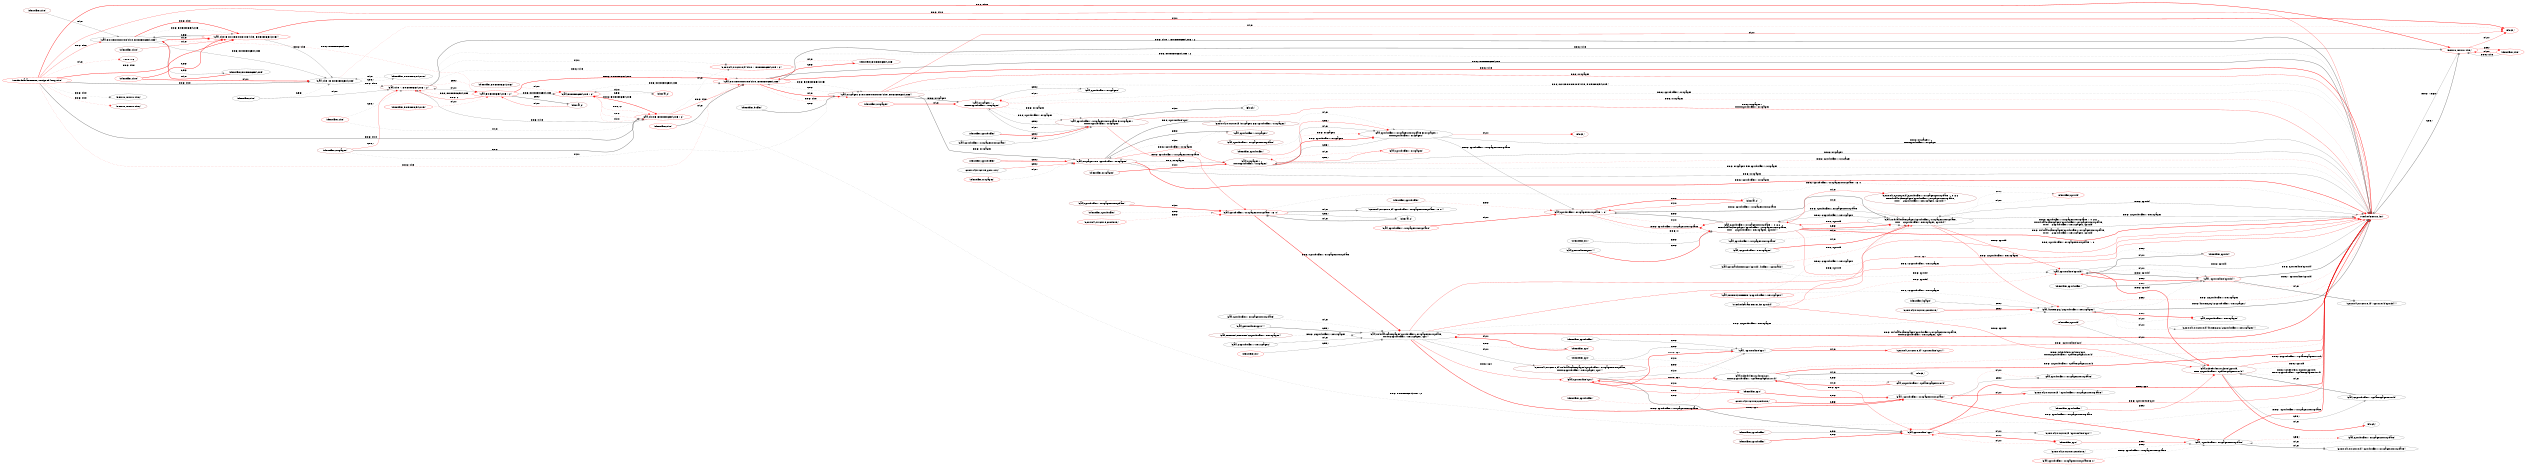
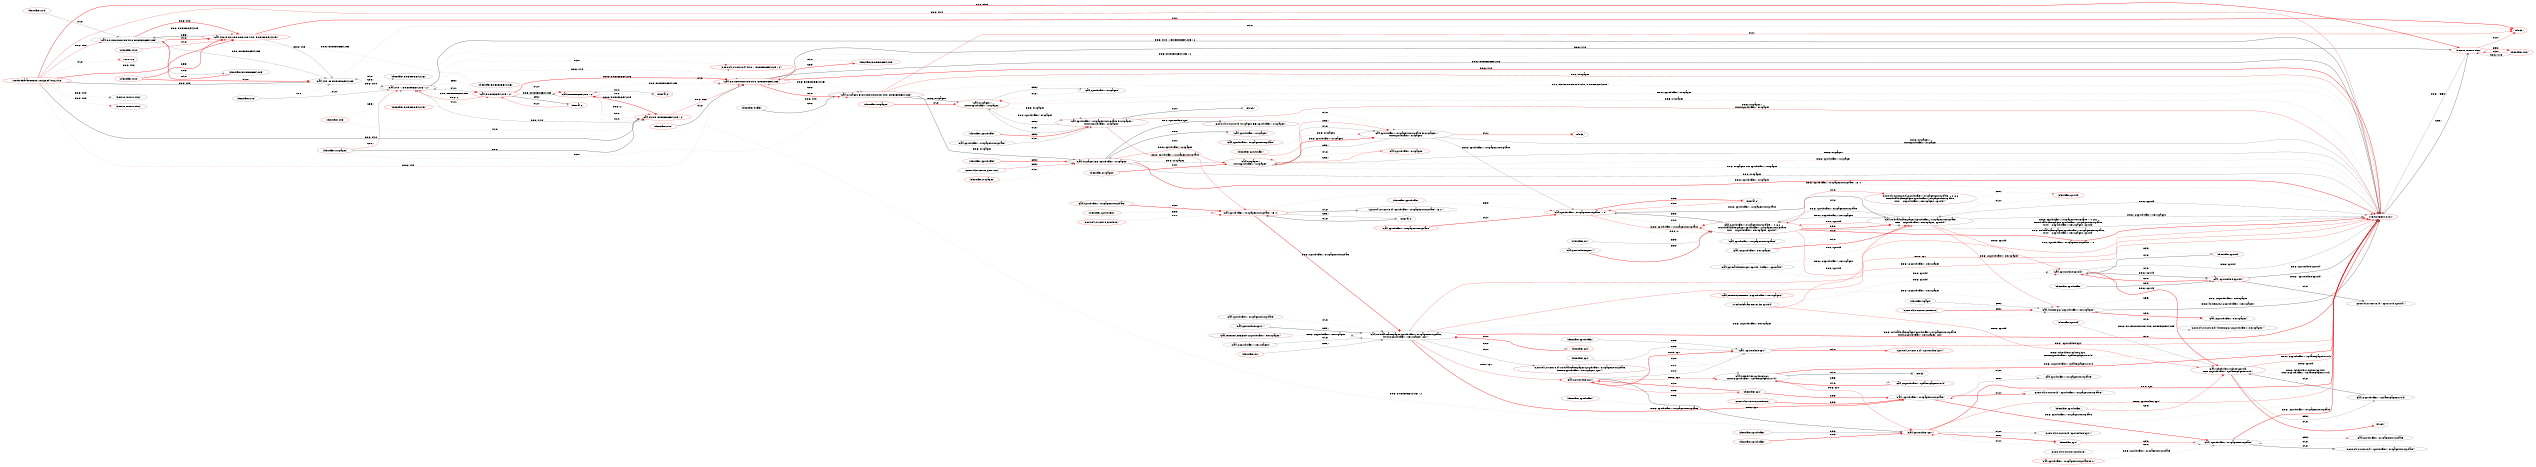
  digraph {
    rankdir=LR
    node [color=gray40]
    edge [arrowhead=normal color=gray40 style=dotted]
    n1 [color=red label="(Call,DIV_ROUND_UP(size, BUF_PAGE_SIZE))"]
    n2 [color=brown label="(Call,nr_pages = DIV_ROUND_UP(size, BUF_PAGE_SIZE))"]
    n3 [color=red label="(Return,return size;)"]
    n4 [color=brown label="(Identifier,BUF_PAGE_SIZE)"]
    n5 [color=red label="(MethodReturn,int)"]
    n6 [color=red label="(Block,)"]
    n7 [color=red label="(Call,nr_pages -\n\t\t\t\t\t\t\tcpu_buffer->nr_pages)"]
    n8 [color=brown label="(Call,nr_pages == cpu_buffer->nr_pages)"]
    n9 [color=red label="(Identifier,size)"]
    n10 [color=brown label="(Call,size < BUF_PAGE_SIZE * 2)"]
    n11 [color=red label="(Call,BUF_PAGE_SIZE * 2)"]
    n12 [color=red label="(ControlStructure,if (size < BUF_PAGE_SIZE * 2))"]
    n13 [color=red label="(Call,BUF_PAGE_SIZE * 2)"]
    n14 [color=brown label="(Literal,2)"]
    n15 [label="(Call,size *= BUF_PAGE_SIZE)"]
    n16 [label="(Identifier,BUF_PAGE_SIZE)"]
    n17 [label="(Call,DIV_ROUND_UP(size, BUF_PAGE_SIZE))"]
    n18 [color=red label="(Call,size = DIV_ROUND_UP(size, BUF_PAGE_SIZE))"]
    n19 [label="(Identifier,BUF_PAGE_SIZE)"]
    n20 [color=red label="(MethodParameterIn,unsigned long size)"]
    n21 [color=red label="(Call,size = BUF_PAGE_SIZE * 2)"]
    n22 [label="(Return,return size;)"]
    n23 [color=brown label="(Return,return size;)"]
    1000116 [color=brown]
    n25 [color=red label="(Literal,2)"]
    n26 [color=brown label="(Call,cpu_buffer->nr_pages_to_update = nr_pages -\n\t\t\t\t\t\t\tcpu_buffer->nr_pages)"]
    n27 [label="(Call,cpu_buffer->nr_pages)"]
    n28 [color=brown label="(Call,nr_pages -\n\t\t\t\t\t\tcpu_buffer->nr_pages)"]
    n29 [color=brown label="(Call,cpu_buffer->nr_pages)"]
    n30 [color=brown label="(ControlStructure,if (nr_pages == cpu_buffer->nr_pages))"]
    n31 [color=red label="(Call,cpu_buffer->nr_pages_to_update <= 0)"]
    n32 [label="(Block,)"]
    n33 [label="(Call,__rb_allocate_pages(cpu_buffer->nr_pages_to_update,\n\t\t\t\t\t\t&cpu_buffer->new_pages, cpu))"]
    n34 [label="(ControlStructure,if (cpu_buffer->nr_pages_to_update <= 0))"]
    n35 [label="(Literal,0)"]
    n36 [label="(Call,!cpu_buffer->nr_pages_to_update)"]
    n37 [color=red label="(Call,cpu_online(cpu))"]
    n38 [label="(Call,list_empty(&cpu_buffer->new_pages))"]
    n39 [color=red label="(Identifier,cpu)"]
    n40 [color=brown label="(ControlStructure,if (__rb_allocate_pages(cpu_buffer->nr_pages_to_update,\n\t\t\t\t\t\t&cpu_buffer->new_pages, cpu)))"]
    n41 [label="(Call,!cpu_buffer->nr_pages_to_update)"]
    n42 [label="(Call,cpu_buffer->nr_pages_to_update)"]
    n43 [label="(ControlStructure,if (!cpu_buffer->nr_pages_to_update))"]
    n44 [label="(Call,!cpu_online(cpu))"]
    n45 [label="(Call,schedule_work_on(cpu,\n\t\t\t\t\t\t&cpu_buffer->update_pages_work))"]
    n46 [color=red label="(Call,cpu_online(cpu))"]
    n47 [color=brown label="(Identifier,cpu)"]
    n48 [label="(ControlStructure,if (list_empty(&cpu_buffer->new_pages)))"]
    n49 [label="(Call,&cpu_buffer->new_pages)"]
    n50 [label="(ControlStructure,if (!cpu_buffer->nr_pages_to_update))"]
    n51 [label="(Call,cpu_buffer->nr_pages_to_update)"]
    n52 [color=red label="(ControlStructure,if (!cpu_online(cpu)))"]
    n53 [color=brown label="(Call,&cpu_buffer->update_pages_work)"]
    n54 [label="(Block,)"]
    n55 [color=brown label="(Identifier,cpu)"]
    n56 [label="(ControlStructure,if (cpu_online(cpu)))"]
    n57 [label="(Call,cpu_buffer->nr_pages_to_update = nr_pages -\n\t\t\t\t\t\tcpu_buffer->nr_pages)"]
    n58 [color=red label="(Call,cpu_buffer->nr_pages)"]
    n59 [color=brown label="(Call,cpu_buffer->nr_pages_to_update > 0)"]
    n60 [color=brown label="(Block,)"]
    n61 [color=brown label="(Call,cpu_buffer->nr_pages_to_update > 0 &&\n\t\t\t__rb_allocate_pages(cpu_buffer->nr_pages_to_update,\n\t\t\t\t\t    &cpu_buffer->new_pages, cpu_id))"]
    n62 [label="(Call,__rb_allocate_pages(cpu_buffer->nr_pages_to_update,\n\t\t\t\t\t    &cpu_buffer->new_pages, cpu_id))"]
    n63 [label="(Literal,0)"]
    n64 [color=brown label="(ControlStructure,if (cpu_buffer->nr_pages_to_update > 0 &&\n\t\t\t__rb_allocate_pages(cpu_buffer->nr_pages_to_update,\n\t\t\t\t\t    &cpu_buffer->new_pages, cpu_id)))"]
    n65 [label="(Call,cpu_online(cpu_id))"]
    n66 [color=red label="(Identifier,cpu_id)"]
    n67 [color=red label="(Call,!cpu_online(cpu_id))"]
    n68 [color=brown label="(Call,schedule_work_on(cpu_id,\n\t\t\t\t\t &cpu_buffer->update_pages_work))"]
    n69 [color=brown label="(Identifier,cpu_id)"]
    n70 [label="(ControlStructure,if (!cpu_work(cpu_id)))"]
    n71 [label="(Call,&cpu_buffer->update_pages_work)"]
    n72 [label="(Block,)"]
    n73 [color=brown label="(Identifier,cpu_buffer)"]
    n74 [color=brown label="(Identifier,cpu_id)"]
    n75 [color=brown label="(Identifier,cpu_buffer)"]
    n76 [label="(Identifier,buffer)"]
    n77 [label="(ControlStructure,goto out;)"]
    n78 [color=brown label="(Call,cpu_buffer->nr_pages_to_update)"]
    n79 [color=brown label="(Identifier,nr_pages)"]
    n80 [label="(Identifier,cpu_buffer)"]
    n81 [label="(Identifier,cpu_buffer)"]
    n82 [color=brown label="(Identifier,cpu_buffer)"]
    n83 [color=brown label="(Identifier,size)"]
    n84 [label="(MethodParameterIn,int cpu_id)"]
    n85 [label="(Call,cpu_buffer->nr_pages_to_update)"]
    n86 [color=red label="(Call,INIT_LIST_HEAD(&cpu_buffer->new_pages))"]
    n87 [color=brown label="(Identifier,cpu_buffer)"]
    n88 [label="(ControlStructure,continue;)"]
    n89 [color=red label="(Identifier,size)"]
    n90 [label="(Identifier,cpu_buffer)"]
    n91 [color=red label="(ControlStructure,continue;)"]
    n92 [color=red label="(Identifier,err)"]
    n93 [label="(Identifier,err)"]
    n94 [label="(Call,cpumask_test_cpu(cpu_id, buffer->cpumask))"]
    n95 [color=brown label="(Identifier,cpu_buffer)"]
    n96 [label="(Call,cpu_buffer->nr_pages_to_update)"]
    n97 [color=red label="(Identifier,nr_pages)"]
    n98 [color=red label="(Call,cpu_buffer->nr_pages_to_update = 0)"]
    n99 [label="(Identifier,size)"]
    n100 [label="(Call,get_online_cpus())"]
    n101 [label="(Identifier,cpu_buffer)"]
    n102 [color=brown label="(Identifier,size)"]
    n103 [label="(Identifier,bpage)"]
    n104 [label="(Call,get_online_cpus())"]
    n105 [color=brown label="(Call,INIT_LIST_HEAD(&cpu_buffer->new_pages))"]
    n106 [label="(Call,&cpu_buffer->new_pages)"]
    n107 [color=brown label="(Identifier,nr_pages)"]
    n108 [color=red label="(ControlStructure,continue;)"]
    n109 [color=brown label="(ControlStructure,continue;)"]
    n110 [label="(Identifier,cpu)"]
    n111 [color=brown label="(Identifier,cpu_buffer)"]
    n112 [color=brown label="(Identifier,cpu_buffer)"]
    n113 [color=red label="(Identifier,size)"]
    n114 [color=red label="(Identifier,BUF_PAGE_SIZE)"]
    n115 [color=red label="(Identifier,nr_pages)"]
    n116 [color=red label="(Identifier,size)"]
    n117 [color=red label="(Call,cpu_buffer->nr_pages_to_update)"]
    n118 [color=brown label="(Call,cpu_buffer->nr_pages_to_update)"]
    n119 [color=brown label="(Identifier,BUF_PAGE_SIZE)"]
    n120 [label="(Call,cpu_buffer->nr_pages_to_update)"]
    n121 [label="(Call,&cpu_buffer->new_pages)"]
    n1 -> n2 [color=red label="AST: " style=bold]
    n1 -> n2 [color=red label="DDG: size"]
    n1 -> n2 [label="DDG: BUF_PAGE_SIZE"]
    n1 -> n3 [arrowhead=dot label="DDG: size" style=bold]
    n1 -> n4 [color=red label="CFG: " style=bold]
    n1 -> n5 [arrowhead=dot label="DDG: BUF_PAGE_SIZE" style=bold]
    n1 -> n5 [arrowhead=dot color=red label="DDG: size" style=bold]
    n2 -> n1 [label="CFG: "]
    n2 -> n5 [color=red label="DDG: nr_pages" style=solid]
    n2 -> n5 [label="DDG: DIV_ROUND_UP(size, BUF_PAGE_SIZE)"]
    n2 -> n6 [arrowhead=box color=red label="AST: " style=solid]
    n2 -> n7 [arrowhead=dot label="DDG: nr_pages" style=bold]
    n2 -> n8 [label="DDG: nr_pages" style=bold]
    n3 -> n5 [arrowhead=box label="DDG: <RET>" style=solid]
    n3 -> n6 [arrowhead=box color=red label="AST: " style=solid]
    n3 -> n9 [arrowhead=box color=red label="CFG: " style=solid]
    n4 -> n1 [arrowhead=dot color=red label="AST: "]
    n5 -> n3 [arrowhead=box label="CFG: " style=bold]
    n7 -> n5 [arrowhead=dot label="DDG: cpu_buffer->nr_pages"]
    n7 -> n5 [arrowhead=box color=red label="DDG: nr_pages"]
    n7 -> n26 [arrowhead=dot label="AST: " style=solid]
    n7 -> n26 [arrowhead=dot label="DDG: nr_pages"]
    n7 -> n26 [arrowhead=dot label="DDG: cpu_buffer->nr_pages"]
    n7 -> n27 [arrowhead=dot label="CFG: " style=solid]
    n8 -> n5 [arrowhead=box label="DDG: nr_pages == cpu_buffer->nr_pages"]
    n8 -> n5 [label="DDG: nr_pages" style=solid]
    n8 -> n5 [arrowhead=dot color=red label="DDG: cpu_buffer->nr_pages" style=bold]
    n8 -> n28 [arrowhead=dot label="DDG: nr_pages" style=solid]
    n8 -> n28 [color=red label="DDG: cpu_buffer->nr_pages" style=solid]
    n8 -> n29 [label="CFG: " style=bold]
    n8 -> n30 [arrowhead=box label="DDG: cpu_online(cpu)" style=bold]
    n9 -> n3 [color=red label="AST: " style=solid]
    n9 -> n3 [arrowhead=box label="DDG: size" style=solid]
    n10 -> n1 [label="DDG: size"]
    n10 -> n5 [label="DDG: BUF_PAGE_SIZE * 2"]
    n10 -> n5 [arrowhead=dot label="DDG: size < BUF_PAGE_SIZE * 2" style=bold]
    n10 -> n11 [color=red label="CFG: "]
    n10 -> n12 [arrowhead=box label="AST: "]
    n11 -> n1 [arrowhead=box color=red label="DDG: BUF_PAGE_SIZE" style=bold]
    n11 -> n10 [arrowhead=dot label="AST: " style=solid]
    n11 -> n10 [color=red label="DDG: BUF_PAGE_SIZE"]
    n11 -> n10 [arrowhead=dot color=red label="DDG: 2" style=solid]
    n11 -> n13 [arrowhead=box label="DDG: BUF_PAGE_SIZE" style=solid]
    n11 -> n14 [arrowhead=dot label="CFG: " style=bold]
    n13 -> n1 [arrowhead=box label="DDG: BUF_PAGE_SIZE"]
    n13 -> n21 [arrowhead=box color=red label="AST: "]
    n13 -> n21 [arrowhead=dot color=red label="DDG: BUF_PAGE_SIZE" style=bold]
    n13 -> n21 [arrowhead=dot color=red label="DDG: 2"]
    n13 -> n25 [arrowhead=box label="CFG: "]
    n14 -> n11 [color=red label="AST: " style=solid]
    n15 -> n6 [arrowhead=box color=red label="AST: "]
    n15 -> n10 [arrowhead=box label="DDG: size"]
    n15 -> n16 [label="CFG: "]
    n16 -> n15 [label="AST: "]
    n17 -> n11 [arrowhead=dot color=red label="DDG: BUF_PAGE_SIZE"]
    n17 -> n15 [label="DDG: BUF_PAGE_SIZE" style=solid]
    n17 -> n18 [arrowhead=box color=red label="AST: " style=bold]
    n17 -> n18 [color=red label="DDG: size" style=bold]
    n17 -> n18 [arrowhead=dot label="DDG: BUF_PAGE_SIZE"]
    n17 -> n19 [arrowhead=dot label="CFG: " style=solid]
    n18 -> n6 [color=red label="AST: " style=bold]
    n18 -> n15 [label="DDG: size" style=solid]
    n18 -> n17 [arrowhead=dot label="CFG: " style=bold]
    n19 -> n17 [color=red label="AST: " style=bold]
    n20 -> n1 [color=red label="DDG: size"]
    n20 -> n3 [color=red label="DDG: size" style=bold]
    n20 -> n5 [arrowhead=dot color=red label="DDG: size" style=solid]
    n20 -> n15 [label="DDG: size" style=bold]
    n20 -> n17 [color=red label="DDG: size" style=solid]
    n20 -> n18 [arrowhead=box color=red label="DDG: size" style=bold]
    n20 -> n21 [label="DDG: size" style=bold]
    n20 -> n22 [arrowhead=box label="DDG: size"]
    n20 -> n23 [arrowhead=dot color=red label="DDG: size"]
    n20 -> 1000116 [arrowhead=dot color=red label="AST: "]
    n21 -> n1 [arrowhead=dot color=red label="DDG: size" style=solid]
    n21 -> n5 [label="DDG: BUF_PAGE_SIZE * 2"]
    n21 -> n10 [arrowhead=dot label="DDG: size" style=solid]
    n21 -> n12 [arrowhead=dot label="AST: "]
    n21 -> n13 [arrowhead=box color=red label="CFG: "]
    n25 -> n13 [label="AST: " style=solid]
    n26 -> n5 [arrowhead=dot color=red label="DDG: nr_pages -\n\t\t\t\t\t\t\tcpu_buffer->nr_pages" style=solid]
    n26 -> n7 [label="CFG: " style=solid]
    n26 -> n31 [arrowhead=dot color=red label="DDG: cpu_buffer->nr_pages_to_update" style=solid]
    n26 -> n32 [arrowhead=dot label="AST: " style=bold]
    n27 -> n7 [arrowhead=box color=red label="AST: "]
    n28 -> n5 [arrowhead=dot label="DDG: nr_pages" style=solid]
    n28 -> n5 [arrowhead=box color=red label="DDG: cpu_buffer->nr_pages"]
    n28 -> n57 [arrowhead=box label="AST: " style=solid]
    n28 -> n57 [arrowhead=dot color=red label="DDG: nr_pages"]
    n28 -> n57 [arrowhead=box color=red label="DDG: cpu_buffer->nr_pages" style=bold]
    n28 -> n58 [color=red label="CFG: " style=solid]
    n29 -> n8 [label="AST: "]
    n31 -> n5 [arrowhead=box label="DDG: cpu_buffer->nr_pages_to_update <= 0"]
    n31 -> n33 [arrowhead=box color=red label="DDG: cpu_buffer->nr_pages_to_update" style=bold]
    n31 -> n34 [label="AST: " style=bold]
    n31 -> n35 [arrowhead=dot label="CFG: " style=solid]
    n33 -> n5 [color=red label="DDG: cpu" style=solid]
    n33 -> n5 [color=red label="DDG: &cpu_buffer->new_pages" style=solid]
    n33 -> n5 [arrowhead=box color=red label="DDG: __rb_allocate_pages(cpu_buffer->nr_pages_to_update,\n\t\t\t\t\t\t&cpu_buffer->new_pages, cpu)" style=bold]
    n33 -> n36 [arrowhead=box color=red label="DDG: cpu_buffer->nr_pages_to_update" style=bold]
    n33 -> n37 [arrowhead=dot color=red label="DDG: cpu" style=solid]
    n33 -> n38 [arrowhead=box label="DDG: &cpu_buffer->new_pages"]
    n33 -> n39 [label="CFG: "]
    n33 -> n40 [arrowhead=dot label="AST: " style=solid]
    n35 -> n31 [arrowhead=box label="AST: " style=bold]
    n36 -> n41 [color=red label="DDG: cpu_buffer->nr_pages_to_update" style=bold]
    n36 -> n42 [arrowhead=box label="CFG: " style=solid]
    n36 -> n43 [color=red label="AST: " style=bold]
    n37 -> n44 [label="AST: " style=solid]
    n37 -> n44 [color=red label="DDG: cpu" style=bold]
    n37 -> n45 [color=red label="DDG: cpu" style=solid]
    n37 -> n46 [arrowhead=dot label="DDG: cpu" style=bold]
    n37 -> n47 [arrowhead=dot color=red label="CFG: " style=solid]
    n38 -> n5 [arrowhead=dot label="DDG: list_empty(&cpu_buffer->new_pages)" style=bold]
    n38 -> n5 [arrowhead=dot color=red label="DDG: &cpu_buffer->new_pages"]
-   n38 -> n48 [arrowhead=dot label="AST: "]
+   n38 -> n48 [arrowhead=dot label="DDG: DIV_ROUND_UP(size, BUF_PAGE_SIZE)"]
    n38 -> n49 [arrowhead=box color=red label="CFG: " style=bold]
    n39 -> n33 [arrowhead=box color=red label="AST: " style=bold]
    n41 -> n5 [color=red label="DDG: !cpu_buffer->nr_pages_to_update" style=bold]
    n41 -> n50 [arrowhead=box label="AST: " style=bold]
    n41 -> n51 [color=red label="CFG: "]
    n42 -> n36 [arrowhead=dot color=red label="AST: "]
    n44 -> n5 [color=red label="DDG: !cpu_online(cpu)" style=solid]
    n44 -> n37 [arrowhead=dot color=red label="CFG: "]
    n44 -> n52 [color=red label="AST: " style=bold]
    n45 -> n5 [arrowhead=box color=red label="DDG: &cpu_buffer->update_pages_work" style=bold]
    n45 -> n5 [color=red label="DDG: schedule_work_on(cpu,\n\t\t\t\t\t\t&cpu_buffer->update_pages_work)"]
    n45 -> n46 [arrowhead=box color=red label="DDG: cpu" style=solid]
    n45 -> n53 [arrowhead=dot label="CFG: "]
    n45 -> n54 [arrowhead=box label="AST: " style=bold]
    n46 -> n5 [arrowhead=dot color=red label="DDG: cpu" style=bold]
    n46 -> n5 [arrowhead=dot color=red label="DDG: cpu_online(cpu)" style=solid]
    n46 -> n55 [arrowhead=box color=red label="CFG: " style=bold]
    n46 -> n56 [arrowhead=box label="AST: " style=solid]
    n47 -> n36 [arrowhead=dot color=red label="CFG: " style=bold]
    n47 -> n37 [color=red label="AST: " style=bold]
    n49 -> n38 [label="AST: "]
    n51 -> n41 [label="AST: "]
    n53 -> n45 [color=red label="AST: " style=bold]
    n55 -> n41 [arrowhead=dot color=red label="CFG: " style=solid]
    n55 -> n46 [arrowhead=dot color=red label="AST: "]
    n57 -> n5 [arrowhead=box label="DDG: nr_pages -\n\t\t\t\t\t\tcpu_buffer->nr_pages" style=solid]
    n57 -> n28 [arrowhead=box label="CFG: " style=solid]
    n57 -> n59 [arrowhead=dot label="DDG: cpu_buffer->nr_pages_to_update" style=solid]
    n57 -> n60 [arrowhead=box color=red label="AST: " style=solid]
    n58 -> n28 [arrowhead=dot color=red label="AST: "]
    n59 -> n61 [arrowhead=box color=red label="AST: "]
    n59 -> n61 [arrowhead=box color=red label="DDG: cpu_buffer->nr_pages_to_update" style=solid]
    n59 -> n61 [arrowhead=box label="DDG: 0"]
    n59 -> n62 [label="DDG: cpu_buffer->nr_pages_to_update" style=bold]
    n59 -> n63 [arrowhead=dot color=red label="CFG: " style=bold]
    n61 -> n5 [label="DDG: cpu_buffer->nr_pages_to_update > 0 &&\n\t\t\t__rb_allocate_pages(cpu_buffer->nr_pages_to_update,\n\t\t\t\t\t    &cpu_buffer->new_pages, cpu_id)" style=solid]
    n61 -> n5 [arrowhead=dot color=red label="DDG: __rb_allocate_pages(cpu_buffer->nr_pages_to_update,\n\t\t\t\t\t    &cpu_buffer->new_pages, cpu_id)" style=bold]
    n61 -> n5 [arrowhead=box color=red label="DDG: cpu_buffer->nr_pages_to_update > 0" style=solid]
    n61 -> n59 [arrowhead=dot label="CFG: " style=bold]
    n61 -> n62 [arrowhead=box color=red label="CFG: " style=bold]
    n61 -> n64 [arrowhead=box color=red label="AST: " style=solid]
    n62 -> n5 [label="DDG: cpu_id" style=solid]
    n62 -> n5 [label="DDG: &cpu_buffer->new_pages" style=solid]
    n62 -> n38 [arrowhead=dot color=red label="DDG: &cpu_buffer->new_pages" style=solid]
    n62 -> n61 [arrowhead=dot color=red label="AST: "]
    n62 -> n61 [label="DDG: cpu_buffer->nr_pages_to_update" style=solid]
    n62 -> n61 [arrowhead=box label="DDG: &cpu_buffer->new_pages" style=solid]
    n62 -> n61 [color=red label="DDG: cpu_id" style=solid]
    n62 -> n65 [arrowhead=dot color=red label="DDG: cpu_id" style=solid]
    n62 -> n66 [label="CFG: "]
    n63 -> n59 [arrowhead=dot color=red label="AST: " style=solid]
    n65 -> n5 [arrowhead=box label="DDG: cpu_id" style=solid]
    n65 -> n67 [label="AST: "]
    n65 -> n67 [arrowhead=box label="DDG: cpu_id" style=bold]
    n65 -> n68 [arrowhead=dot color=red label="DDG: cpu_id" style=bold]
    n65 -> n69 [label="CFG: "]
    n66 -> n62 [arrowhead=box label="AST: "]
    n67 -> n5 [arrowhead=box label="DDG: cpu_online(cpu_id)" style=bold]
    n67 -> n5 [color=red label="DDG: !cpu_online(cpu_id)"]
    n67 -> n65 [color=red label="CFG: " style=bold]
    n67 -> n70 [arrowhead=box label="AST: " style=bold]
    n68 -> n5 [arrowhead=dot color=red label="DDG: &cpu_buffer->update_pages_work" style=solid]
    n68 -> n5 [arrowhead=box label="DDG: cpu_id"]
    n68 -> n5 [label="DDG: schedule_work_on(cpu_id,\n\t\t\t\t\t &cpu_buffer->update_pages_work)"]
    n68 -> n71 [label="CFG: " style=solid]
    n68 -> n72 [color=red label="AST: " style=bold]
    n69 -> n65 [arrowhead=box label="AST: " style=bold]
    n71 -> n68 [label="AST: " style=bold]
    n73 -> n8 [color=red label="CFG: " style=bold]
    n74 -> n67 [arrowhead=dot label="CFG: "]
    n74 -> n68 [arrowhead=dot label="AST: " style=solid]
    n75 -> n59 [color=red label="CFG: "]
    n76 -> n2 [arrowhead=dot label="CFG: " style=bold]
    n77 -> n8 [arrowhead=box color=red label="CFG: " style=solid]
    n78 -> n31 [arrowhead=box color=red label="AST: " style=bold]
    n79 -> n28 [arrowhead=dot color=red label="AST: " style=bold]
    n80 -> n26 [arrowhead=dot color=red label="CFG: " style=bold]
    n81 -> n44 [arrowhead=dot label="CFG: " style=solid]
    n82 -> n57 [arrowhead=box color=red label="CFG: " style=solid]
    n83 -> n18 [arrowhead=dot color=red label="AST: " style=solid]
    n84 -> n62 [arrowhead=dot color=red label="DDG: cpu_id" style=solid]
    n84 -> n65 [arrowhead=dot color=red label="DDG: cpu_id"]
    n84 -> n68 [color=red label="DDG: cpu_id" style=solid]
    n85 -> n26 [arrowhead=box label="AST: " style=solid]
    n86 -> n38 [label="DDG: &cpu_buffer->new_pages"]
    n86 -> n62 [label="DDG: &cpu_buffer->new_pages"]
    n87 -> n31 [label="CFG: "]
    n88 -> n41 [label="CFG: "]
    n89 -> n1 [arrowhead=box label="AST: " style=bold]
    n90 -> n67 [label="CFG: " style=bold]
    n91 -> n36 [color=red label="CFG: " style=bold]
    n92 -> n33 [arrowhead=box label="CFG: " style=solid]
    n93 -> n61 [label="CFG: " style=solid]
    n94 -> n62 [color=red label="DDG: cpu_id"]
    n94 -> n65 [arrowhead=box label="DDG: cpu_id"]
    n95 -> n45 [color=red label="CFG: "]
    n96 -> n33 [arrowhead=box label="AST: "]
    n97 -> n8 [arrowhead=box label="AST: "]
    n98 -> n41 [label="DDG: cpu_buffer->nr_pages_to_update"]
    n99 -> n10 [arrowhead=dot label="AST: " style=solid]
    n99 -> n15 [label="CFG: "]
    n100 -> n61 [arrowhead=dot color=red label="CFG: " style=bold]
    n101 -> n68 [arrowhead=box color=red label="CFG: " style=solid]
    n102 -> n17 [label="AST: " style=solid]
    n103 -> n38 [arrowhead=dot label="CFG: " style=solid]
    n104 -> n33 [label="CFG: " style=bold]
    n105 -> n33 [arrowhead=box label="DDG: &cpu_buffer->new_pages"]
    n106 -> n33 [arrowhead=dot label="AST: " style=solid]
    n107 -> n2 [arrowhead=dot label="AST: "]
    n107 -> n10 [arrowhead=dot color=red label="CFG: " style=solid]
    n107 -> n21 [arrowhead=box label="CFG: " style=bold]
    n108 -> n31 [arrowhead=box color=red label="CFG: "]
    n109 -> n38 [arrowhead=box color=red label="CFG: " style=bold]
    n110 -> n44 [arrowhead=dot label="CFG: " style=solid]
    n110 -> n45 [label="AST: "]
    n111 -> n46 [arrowhead=dot color=red label="CFG: " style=bold]
    n112 -> n46 [arrowhead=dot label="CFG: " style=solid]
    n113 -> n10 [arrowhead=dot label="CFG: "]
    n113 -> n21 [arrowhead=box label="AST: "]
    n114 -> n11 [color=red label="AST: "]
    n115 -> n7 [arrowhead=dot color=red label="AST: " style=bold]
    n116 -> n15 [arrowhead=box color=red label="AST: " style=bold]
    n116 -> n18 [arrowhead=box color=red label="CFG: " style=bold]
    n117 -> n59 [arrowhead=dot color=red label="AST: " style=bold]
    n118 -> n57 [label="AST: "]
    n119 -> n13 [arrowhead=box color=red label="AST: "]
    n120 -> n62 [arrowhead=box label="AST: "]
    n121 -> n62 [arrowhead=dot color=red label="AST: " style=bold]
  }
